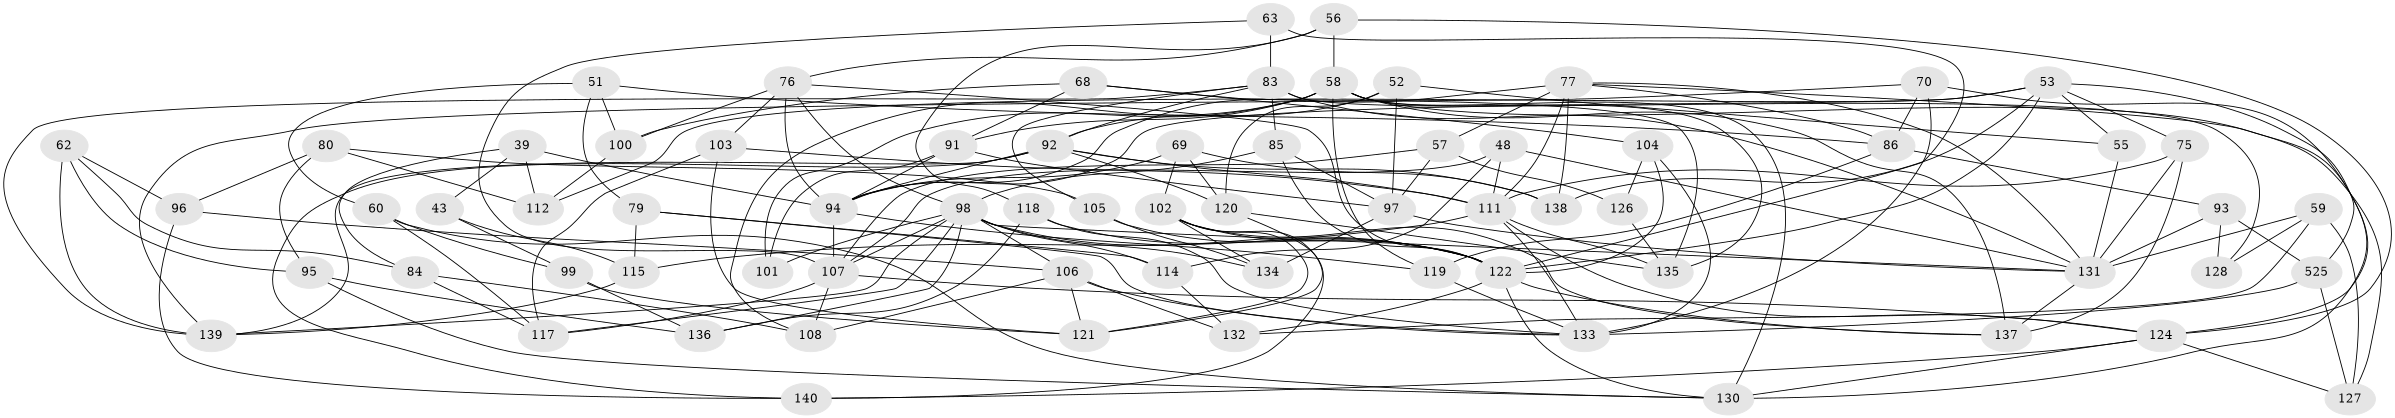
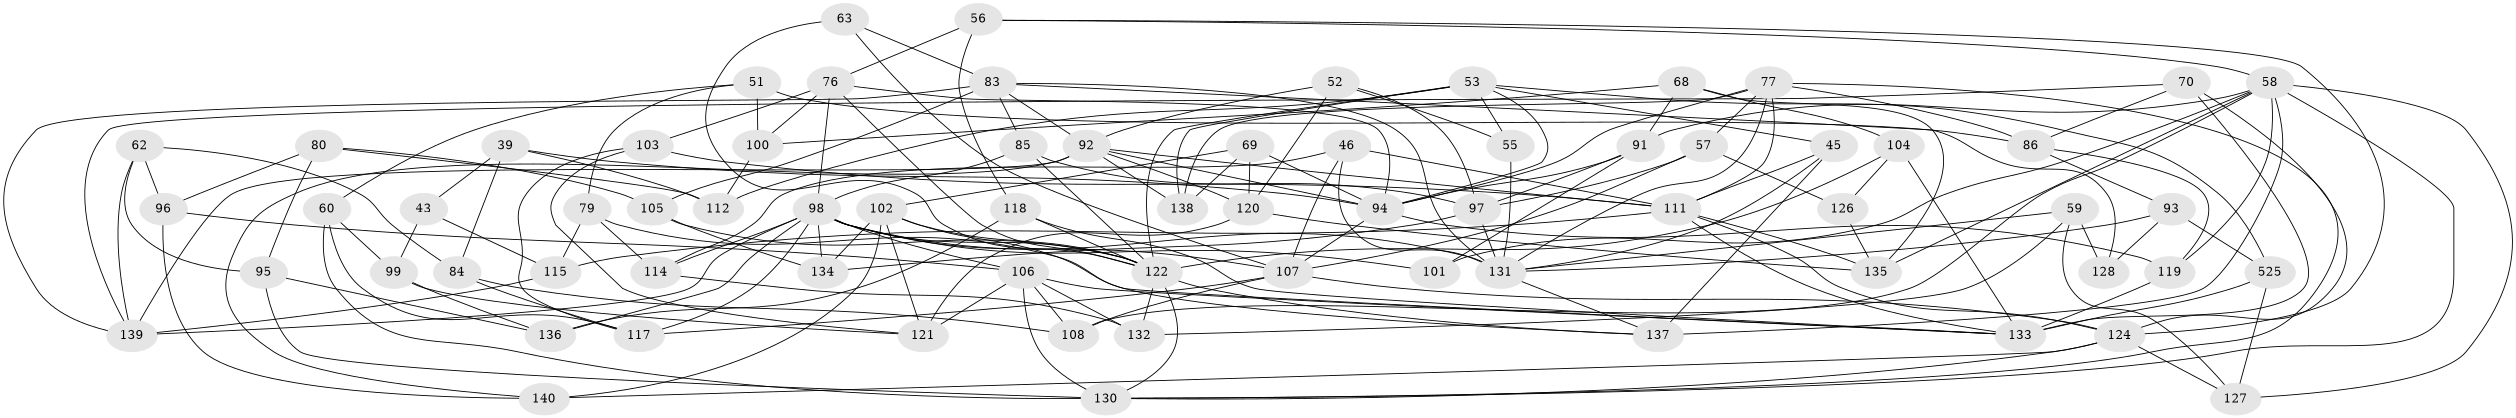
  graph {
    node [color=gray90 style=filled]
    39
    43
    84
    94 [super="+42"]
    112
    n6 [label=99]
    115
    108
    117 [super="+81"]
    107 [super="+27+87"]
    119
    131 [super="+66+113"]
    55
    121 [super="+82"]
    136
    139 [super="+123"]
    124 [super="+32"]
-   46 [label=48]
+   46
    111 [super="+74"]
    114
    135 [super="+10"]
    133 [super="+41+129"]
    132
    137 [super="+99"]
    51
    60
    79
    86 [super="+35"]
    100
    130 [super="+28+110"]
    93
    52
    92 [super="+18"]
    97 [super="+3+14"]
    120
    138 [super="+54"]
    140
    134
    53 [super="+11+21"]
-   75
+   75 [label=45]
    122 [super="+38+116"]
    n42 [label=525]
    127
    58 [super="+1+23+31"]
    91 [super="+64"]
    101
    56
    76 [super="+61"]
    118
    98 [super="+88+67"]
    103
    57
    126 [super="+40"]
    59
    128
    62
    95
    96
    106 [super="+17+50"]
    63 [super="+30"]
    83 [super="+24+44+71"]
    105 [super="+34"]
    85 [super="+72"]
    68
    104
    69
    102 [super="+73"]
    70 [super="+65"]
    77 [super="+48"]
    80
    39 -- 43
    39 -- 84
    39 -- 94
    39 -- 112
    43 -- n6
    43 -- 115
    84 -- 108
    84 -- 117
    94 -- 107
    94 -- 119
    n6 -- 121
    n6 -- 136
    115 -- 139
    107 -- 108
    107 -- 117
    107 -- 124
    119 -- 133
    131 -- 137
    55 -- 131
    124 -- 130
    124 -- 140
    124 -- 127
    46 -- 107
    46 -- 131
    46 -- 111
    46 -- 114
    111 -- 115
    111 -- 124
    111 -- 135
    111 -- 133
    114 -- 132
    51 -- 60
    51 -- 79
    51 -- 86
    51 -- 100
    60 -- n6
    60 -- 117
    60 -- 130
    79 -- 115
    79 -- 114
    79 -- 133
    86 -- 119
    86 -- 93
    100 -- 112
    93 -- 131
    93 -- n42
    93 -- 128
    52 -- 55
    52 -- 92
    52 -- 97
    52 -- 120
    92 -- 94 [weight=2]
    92 -- 139
    92 -- 111
    92 -- 120
    92 -- 138 [weight=2]
    92 -- 140
    97 -- 131 [weight=3]
    97 -- 134
    120 -- 121
    120 -- 135
    53 -- 94
    53 -- 112
    53 -- 55
    53 -- 138 [weight=2]
    53 -- 75
    53 -- 122
    53 -- n42
    75 -- 131
    75 -- 111
    75 -- 137
    122 -- 132
    122 -- 137
    122 -- 130
    n42 -- 133
    n42 -- 127
    58 -- 108
    58 -- 119
    58 -- 135
    58 -- 137 [weight=2]
    58 -- 130
    58 -- 127
    58 -- 91
    58 -- 101
    91 -- 94
    91 -- 97
    91 -- 101 [weight=2]
    56 -- 124
    56 -- 58
    56 -- 76
    56 -- 118
    76 -- 94 [weight=2]
    76 -- 100
    76 -- 122
    76 -- 98 [weight=2]
    76 -- 103
    118 -- 136
    118 -- 133
    118 -- 122
    98 -- 117 [weight=2]
    98 -- 107
    98 -- 131 [weight=2]
    98 -- 136
    98 -- 139 [weight=2]
    98 -- 114
    98 -- 134
    98 -- 122 [weight=2]
    98 -- 101
    98 -- 106
    103 -- 117
    103 -- 121
    103 -- 111
    57 -- 107
    57 -- 97
    57 -- 126 [weight=2]
    126 -- 135 [weight=2]
    59 -- 131
    59 -- 132
    59 -- 127
    59 -- 128
    62 -- 84
    62 -- 139
    62 -- 95
    62 -- 96
    95 -- 136
    95 -- 130
    96 -- 140
    96 -- 106
    106 -- 108
    106 -- 121
    106 -- 133
    106 -- 132
+   106 -- 130 [weight=2]
    63 -- 107
    63 -- 122 [weight=3]
    63 -- 83 [weight=2]
    83 -- 131 [weight=2]
    83 -- 139
    83 -- 92
    83 -- 128
    83 -- 105 [weight=2]
    83 -- 85
    105 -- 134
    105 -- 122 [weight=2]
    85 -- 97
    85 -- 122 [weight=2]
    85 -- 98 [weight=2]
    68 -- 135
    68 -- 100
    68 -- 91
    68 -- 104
    104 -- 133
    104 -- 122
    104 -- 126
    69 -- 94
    69 -- 120
    69 -- 138
    69 -- 102
    102 -- 121 [weight=2]
    102 -- 137
    102 -- 140
    102 -- 134
    102 -- 122 [weight=2]
    70 -- 139
    70 -- 124 [weight=2]
    70 -- 133 [weight=2]
    70 -- 86
    77 -- 94 [weight=2]
    77 -- 131
    77 -- 111 [weight=2]
    77 -- 86 [weight=2]
    77 -- 130
    77 -- 138
    77 -- 57
    80 -- 112
    80 -- 95
    80 -- 96
    80 -- 105
  }
